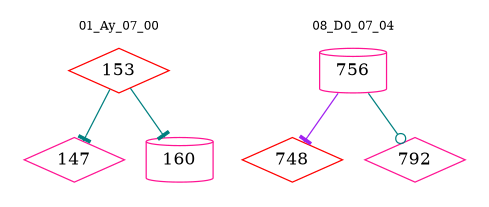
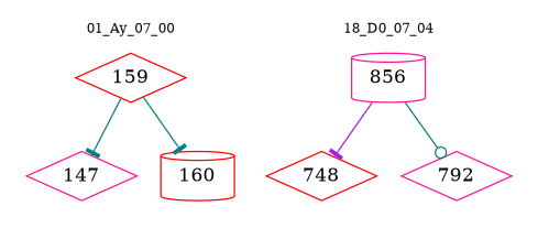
  digraph {
    node [color=red shape=diamond]
    edge [arrowhead=tee color=teal]
-   n1 [label=153]
+   n1 [label=159]
    n2 [color=deeppink label=147]
-   n3 [color=deeppink label=160 shape=cylinder]
-   n4 [color=deeppink label=756 shape=cylinder]
+   n3 [label=160 shape=cylinder]
+   n4 [color=deeppink label=856 shape=cylinder]
    n5 [label=748]
    n6 [color=deeppink label=792]
    subgraph cluster_1 {
      color=white
      fontsize=10
      label="01_Ay_07_00"
      n1
      n2
      n3
    }
    subgraph cluster_2 {
      color=white
      fontsize=10
-     label="08_D0_07_04"
+     label="18_D0_07_04"
      n4
      n5
      n6
    }
    n1 -> n2
    n1 -> n3
    n4 -> n5 [color=purple]
    n4 -> n6 [arrowhead=odot]
  }
